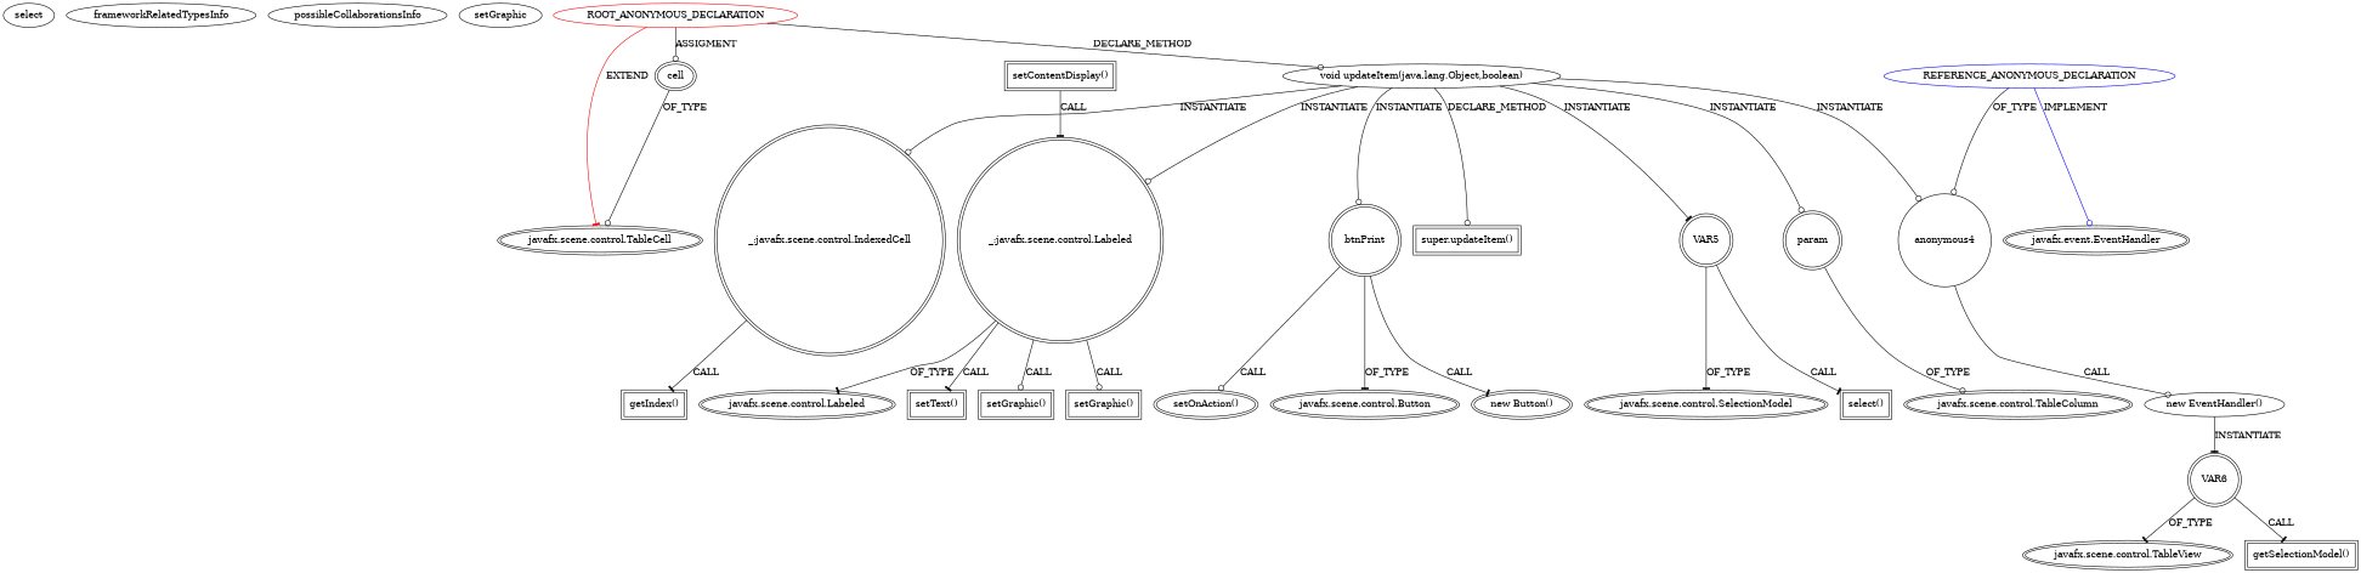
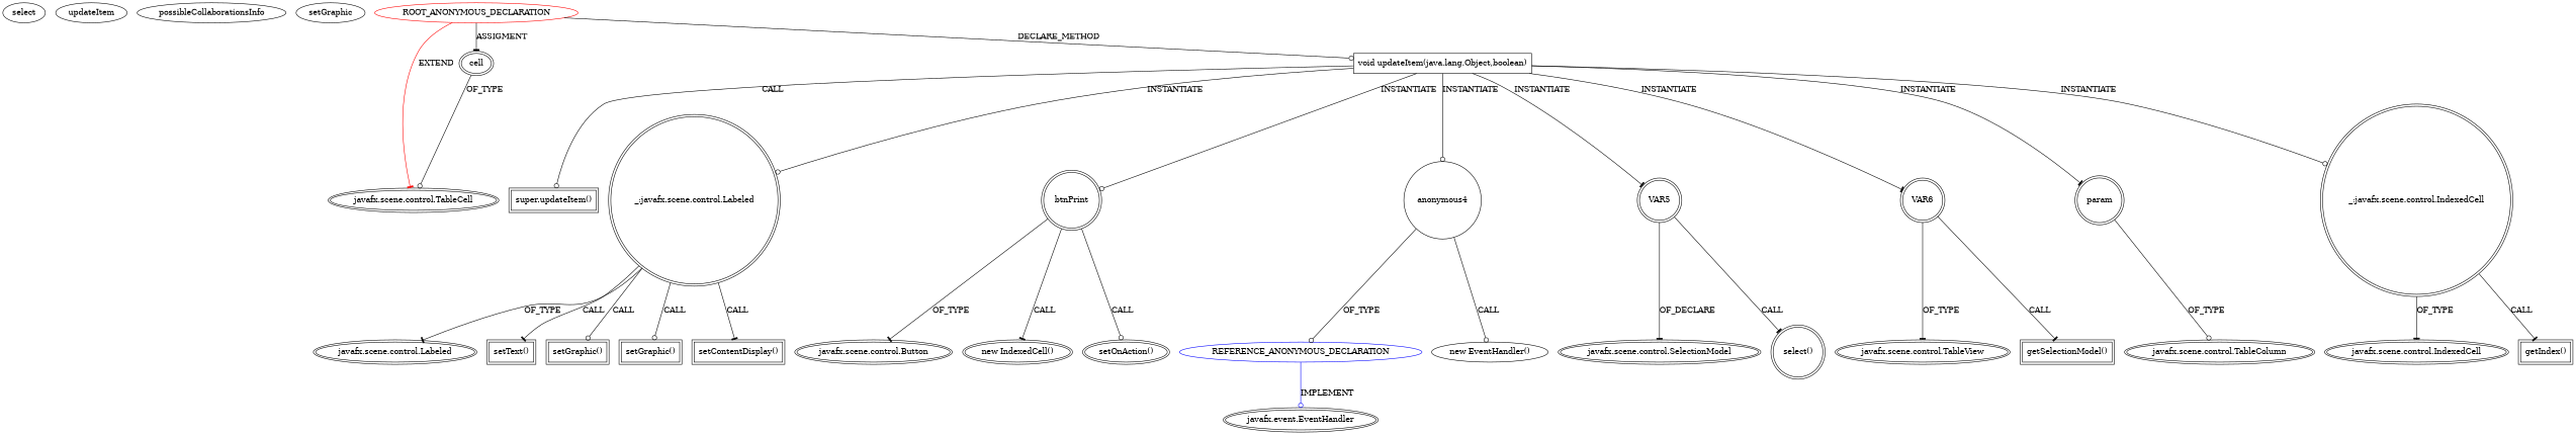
  digraph {
    node [isFrameworkType=true vertexType=INSIDE_CALL peripheries=2]
    edge [arrowhead=tee]
    n1 [category=extension_graph graphId=3854 isAnonymous=true label=select possibleRelation=true isFrameworkType="" vertexType="" peripheries=""]
-   frameworkRelatedTypesInfo [0="javafx.scene.control.TableCell" isFrameworkType="" vertexType="" peripheries=""]
+   frameworkRelatedTypesInfo [0="javafx.scene.control.TableCell" label=updateItem isFrameworkType="" vertexType="" peripheries=""]
    possibleCollaborationsInfo [0="3854~CLIENT_METHOD_DECLARATION-INSTANTIATION-~javafx.scene.control.TableCell ~javafx.event.EventHandler ~true~true" isFrameworkType="" vertexType="" peripheries=""]
    n4 [contextSignature="javafx.scene.control.TableCell call(javafx.scene.control.TableColumn)" filePath="/pedrodonte-genjeefx/genjeefx-master/GenJeeFx/src/main/java/generar/ui/TablaEntidadesDao.java" graphId=3854 label=setGraphic projectName="pedrodonte-genjeefx" isFrameworkType="" vertexType="" peripheries=""]
    n5 [color=red isFrameworkType=false label=ROOT_ANONYMOUS_DECLARATION vertexType=ROOT_ANONYMOUS_DECLARATION peripheries=""]
    n6 [label="javafx.scene.control.TableCell" vertexType=FRAMEWORK_CLASS_TYPE]
    n7 [label=cell vertexType=OUTSIDE_VARIABLE_EXPRESION]
-   n8 [isFrameworkType=false label="void updateItem(java.lang.Object,boolean)" shape=ellipse vertexType=CLIENT_METHOD_DECLARATION peripheries=""]
+   n8 [isFrameworkType=false label="void updateItem(java.lang.Object,boolean)" shape=box vertexType=CLIENT_METHOD_DECLARATION peripheries=""]
    n9 [label="super.updateItem()" shape=box vertexType=SUPER_CALL]
    n10 [label="_:javafx.scene.control.Labeled" shape=circle vertexType=VARIABLE_EXPRESION]
    n11 [label=btnPrint shape=circle vertexType=VARIABLE_EXPRESION]
    n12 [isFrameworkType=false label=anonymous4 shape=circle vertexType=VARIABLE_EXPRESION peripheries=""]
    n13 [label=VAR5 shape=circle vertexType=VARIABLE_EXPRESION]
    n14 [label=VAR6 shape=circle vertexType=VARIABLE_EXPRESION]
    n15 [label=param shape=circle vertexType=VARIABLE_EXPRESION]
    n16 [label="_:javafx.scene.control.IndexedCell" shape=circle vertexType=VARIABLE_EXPRESION]
    n17 [label="javafx.scene.control.Labeled" vertexType=FRAMEWORK_CLASS_TYPE]
    n18 [label="setText()" shape=box]
    n19 [label="setGraphic()" shape=box]
    n20 [label="setGraphic()" shape=box]
    n21 [label="setContentDisplay()" shape=box]
    n22 [label="javafx.scene.control.Button" vertexType=FRAMEWORK_CLASS_TYPE]
-   n23 [label="new Button()" vertexType=CONSTRUCTOR_CALL]
+   n23 [label="new IndexedCell()" vertexType=CONSTRUCTOR_CALL]
    n24 [label="setOnAction()" shape=ellipse]
    n25 [color=blue isFrameworkType=false label=REFERENCE_ANONYMOUS_DECLARATION vertexType=REFERENCE_ANONYMOUS_DECLARATION peripheries=""]
    n26 [isFrameworkType=false label="new EventHandler()" vertexType=CONSTRUCTOR_CALL peripheries=""]
    n27 [label="javafx.scene.control.SelectionModel" vertexType=FRAMEWORK_CLASS_TYPE]
-   n28 [label="select()" shape=box]
+   n28 [label="select()" shape=circle]
    n29 [label="javafx.scene.control.TableView" vertexType=FRAMEWORK_CLASS_TYPE]
    n30 [label="getSelectionModel()" shape=box]
    n31 [label="javafx.scene.control.TableColumn" vertexType=FRAMEWORK_CLASS_TYPE]
+   n32 [label="javafx.scene.control.IndexedCell" vertexType=FRAMEWORK_CLASS_TYPE]
    n33 [label="getIndex()" shape=box]
    n34 [label="javafx.event.EventHandler" vertexType=FRAMEWORK_INTERFACE_TYPE]
    n5 -> n6 [color=red label=EXTEND]
-   n5 -> n7 [arrowhead=odot label=ASSIGMENT]
+   n5 -> n7 [label=ASSIGMENT]
    n5 -> n8 [arrowhead=odot label=DECLARE_METHOD]
    n7 -> n6 [arrowhead=odot label=OF_TYPE]
-   n8 -> n9 [arrowhead=odot label=DECLARE_METHOD]
+   n8 -> n9 [arrowhead=odot label=CALL]
    n8 -> n10 [arrowhead=odot label=INSTANTIATE]
    n8 -> n11 [arrowhead=odot label=INSTANTIATE]
    n8 -> n12 [arrowhead=odot label=INSTANTIATE]
    n8 -> n13 [label=INSTANTIATE]
-   n26 -> n14 [label=INSTANTIATE]
-   n8 -> n15 [arrowhead=odot label=INSTANTIATE]
+   n8 -> n14 [label=INSTANTIATE]
+   n8 -> n15 [label=INSTANTIATE]
    n8 -> n16 [arrowhead=odot label=INSTANTIATE]
    n10 -> n17 [label=OF_TYPE]
    n10 -> n18 [label=CALL]
    n10 -> n19 [arrowhead=odot label=CALL]
    n10 -> n20 [arrowhead=odot label=CALL]
-   n21 -> n10 [label=CALL]
+   n10 -> n21 [label=CALL]
    n11 -> n22 [label=OF_TYPE]
    n11 -> n23 [label=CALL]
    n11 -> n24 [arrowhead=odot label=CALL]
-   n25 -> n12 [arrowhead=odot label=OF_TYPE]
+   n12 -> n25 [arrowhead=odot label=OF_TYPE]
    n12 -> n26 [arrowhead=odot label=CALL]
-   n13 -> n27 [label=OF_TYPE]
+   n13 -> n27 [label=OF_DECLARE]
    n13 -> n28 [label=CALL]
    n14 -> n29 [label=OF_TYPE]
    n14 -> n30 [label=CALL]
    n15 -> n31 [arrowhead=odot label=OF_TYPE]
+   n16 -> n32 [label=OF_TYPE]
    n16 -> n33 [label=CALL]
    n25 -> n34 [arrowhead=odot color=blue label=IMPLEMENT]
  }
